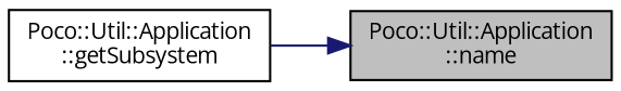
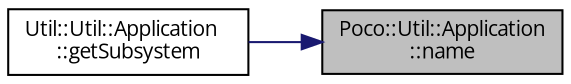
  digraph {
    rankdir=RL
    fontname="Open Sans"
    node [color=black fontname="Open Sans" fontsize=10 shape=record style=filled]
    n1 [fillcolor=grey75 fontcolor=black height=0.2 label="Poco::Util::Application\l::name" width=0.4]
-   n2 [fillcolor=white height=0.2 label="Poco::Util::Application\l::getSubsystem" width=0.4]
+   n2 [fillcolor=white height=0.2 label="Util::Util::Application\l::getSubsystem" width=0.4]
    n1 -> n2 [color=midnightblue dir=back fontname="Open Sans" fontsize=10 labelfontname=Helvetica labelfontsize=10 style=solid]
  }
